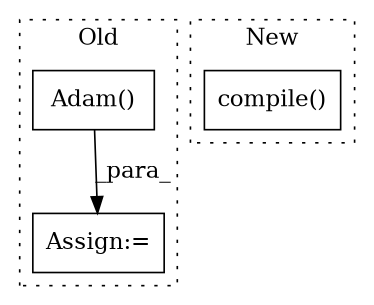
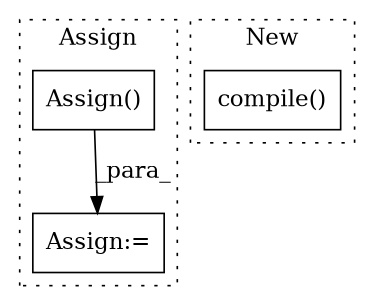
  digraph {
    node [a=75 shape=box]
-   n1 [l="11,71" label="Adam()" s="1102,1130"]
+   n1 [l="11,71" label="Assign()" s="1102,1130"]
    n2 [a=68 l=3 label="Assign:=" s=1099]
    n3 [l=225 label="compile()" s=1085]
    subgraph cluster_1 {
-     label=Old
+     label=Assign
      style=dotted
      n1
      n2
    }
    subgraph cluster_2 {
      label=New
      style=dotted
      n3
    }
    n1 -> n2 [label=_para_]
  }
